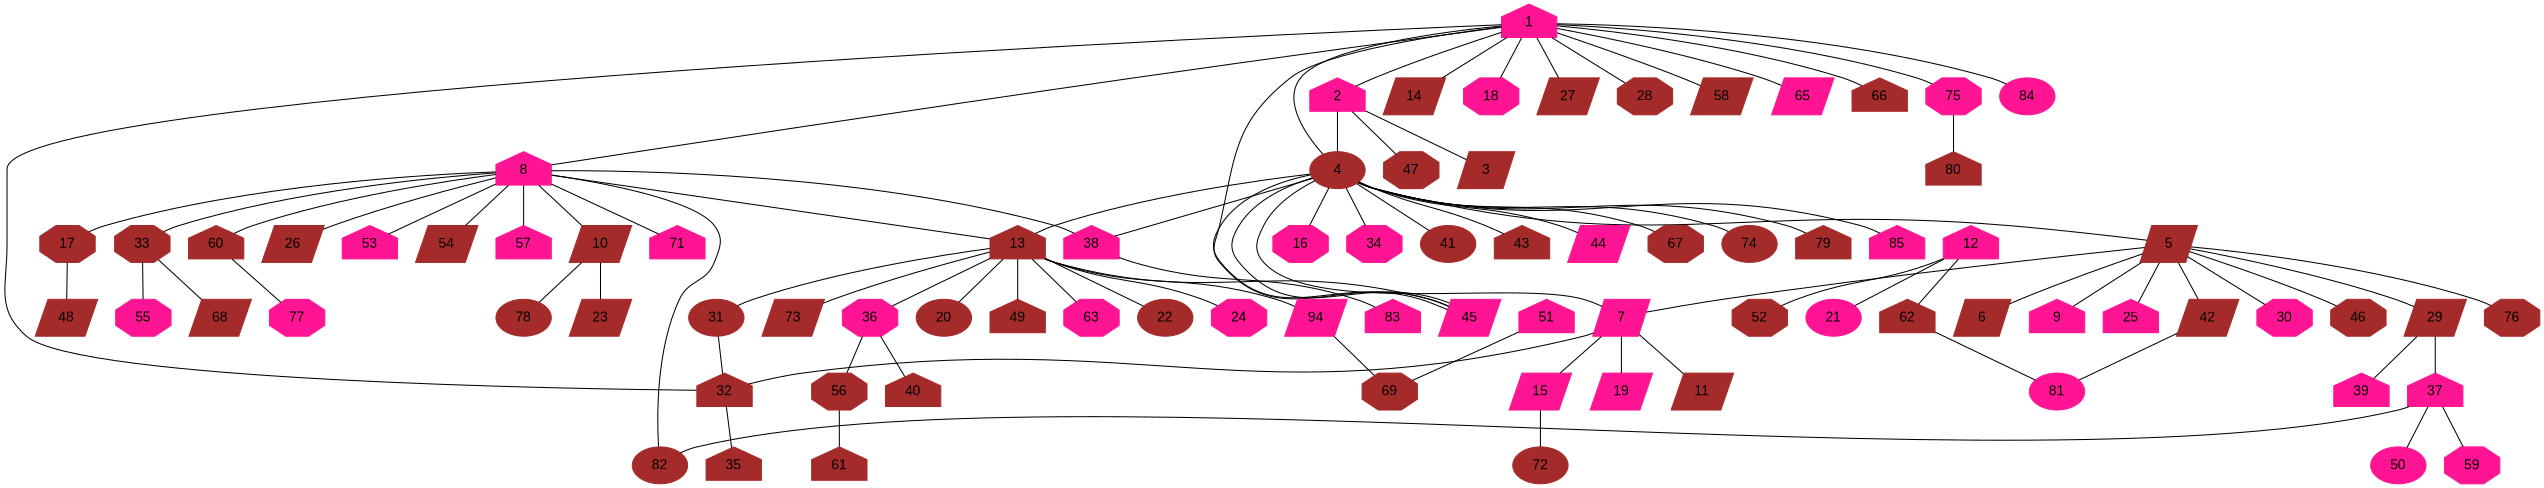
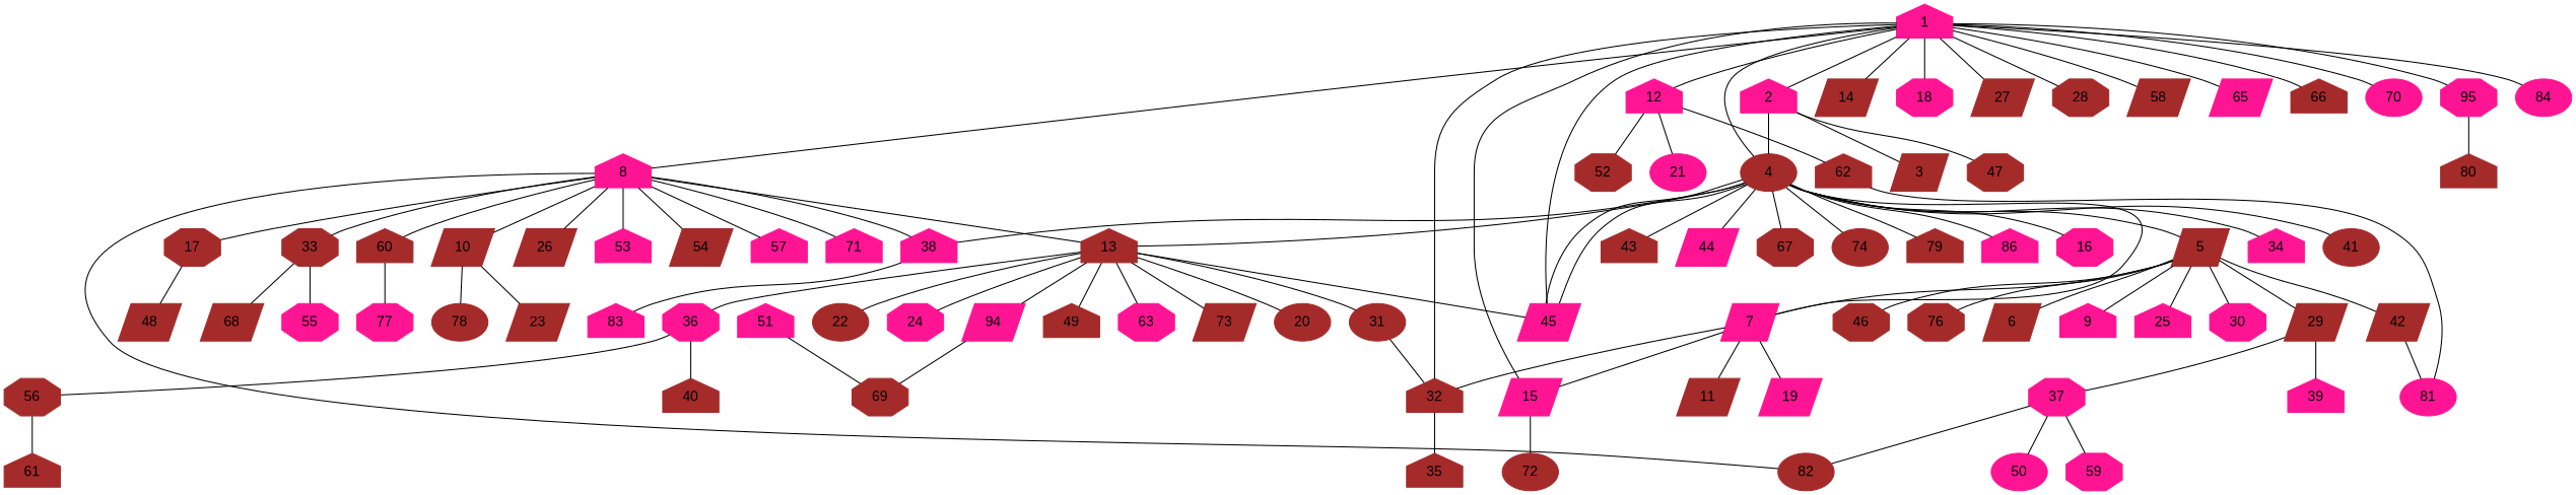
  graph {
    fontname="Liberation Sans"
    node [color=brown fontname="Liberation Sans" shape=house style=filled]
    edge [fontname="Liberation Sans"]
    1 [color=deeppink]
    2 [color=deeppink]
    4 [shape=ellipse]
    8 [color=deeppink]
    12 [color=deeppink]
    14 [shape=parallelogram]
    15 [color=deeppink shape=parallelogram]
    18 [color=deeppink shape=octagon]
    27 [shape=parallelogram]
    28 [shape=octagon]
    32
    45 [color=deeppink shape=parallelogram]
    58 [shape=parallelogram]
    65 [color=deeppink shape=parallelogram]
    66
-   75 [color=deeppink shape=octagon]
+   70 [color=deeppink shape=ellipse]
+   75 [color=deeppink shape=octagon label=95]
    84 [color=deeppink shape=ellipse]
    3 [shape=parallelogram]
    47 [shape=octagon]
    5 [shape=parallelogram]
    7 [color=deeppink shape=parallelogram]
    13
    16 [color=deeppink shape=octagon]
-   34 [color=deeppink shape=octagon]
+   34 [color=deeppink]
    38 [color=deeppink]
    41 [shape=ellipse]
    43
    44 [color=deeppink shape=parallelogram]
    67 [shape=octagon]
    74 [shape=ellipse]
    79
-   85 [color=deeppink]
+   85 [color=deeppink label=86]
    10 [shape=parallelogram]
    17 [shape=octagon]
    26 [shape=parallelogram]
    33 [shape=octagon]
    53 [color=deeppink]
    54 [shape=parallelogram]
    57 [color=deeppink]
    60
    71 [color=deeppink]
    82 [shape=ellipse]
    21 [color=deeppink shape=ellipse]
    52 [shape=octagon]
    62
    72 [shape=ellipse]
    35
    80
    6 [shape=parallelogram]
    9 [color=deeppink]
    25 [color=deeppink]
    29 [shape=parallelogram]
    30 [color=deeppink shape=octagon]
    42 [shape=parallelogram]
    46 [shape=octagon]
    76 [shape=octagon]
    11 [shape=parallelogram]
    19 [color=deeppink shape=parallelogram]
    20 [shape=ellipse]
    22 [shape=ellipse]
    24 [color=deeppink shape=octagon]
    31 [shape=ellipse]
    36 [color=deeppink shape=octagon]
    49
    63 [color=deeppink shape=octagon]
    n67 [color=deeppink label=94 shape=parallelogram]
    73 [shape=parallelogram]
    83 [color=deeppink]
-   37 [color=deeppink]
+   37 [color=deeppink shape=octagon]
    39 [color=deeppink]
    81 [color=deeppink shape=ellipse]
    23 [shape=parallelogram]
    78 [shape=ellipse]
    48 [shape=parallelogram]
    55 [color=deeppink shape=octagon]
    68 [shape=parallelogram]
    77 [color=deeppink shape=octagon]
    51 [color=deeppink]
    69 [shape=octagon]
    40
    56 [shape=octagon]
    50 [color=deeppink shape=ellipse]
    59 [color=deeppink shape=octagon]
    61
    1 -- 2
    1 -- 4
    1 -- 8
+   1 -- 12
    1 -- 14
+   1 -- 15
    1 -- 18
    1 -- 27
    1 -- 28
    1 -- 32
    1 -- 45
    1 -- 58
    1 -- 65
    1 -- 66
+   1 -- 70
    1 -- 75
    1 -- 84
    2 -- 4
    2 -- 3
    2 -- 47
    4 -- 45
    4 -- 45
    4 -- 5
    4 -- 7
    4 -- 13
    4 -- 16
    4 -- 34
    4 -- 38
    4 -- 41
    4 -- 43
    4 -- 44
    4 -- 67
    4 -- 74
    4 -- 79
    4 -- 85
    8 -- 13
    8 -- 38
    8 -- 10
    8 -- 17
    8 -- 26
    8 -- 33
    8 -- 53
    8 -- 54
    8 -- 57
    8 -- 60
    8 -- 71
    8 -- 82
    12 -- 21
    12 -- 52
    12 -- 62
    15 -- 72
    32 -- 35
    75 -- 80
    5 -- 7
    5 -- 6
    5 -- 9
    5 -- 25
    5 -- 29
    5 -- 30
    5 -- 42
    5 -- 46
    5 -- 76
    7 -- 15
    7 -- 32
    7 -- 11
    7 -- 19
    13 -- 45
    13 -- 20
    13 -- 22
    13 -- 24
    13 -- 31
    13 -- 36
    13 -- 49
    13 -- 63
    13 -- n67
    13 -- 73
    38 -- 83
    10 -- 23
    10 -- 78
    17 -- 48
    33 -- 55
    33 -- 68
    60 -- 77
    62 -- 81
    29 -- 37
    29 -- 39
    42 -- 81
    31 -- 32
    36 -- 40
    36 -- 56
    n67 -- 69
    37 -- 82
    37 -- 50
    37 -- 59
    51 -- 69
    56 -- 61
  }
